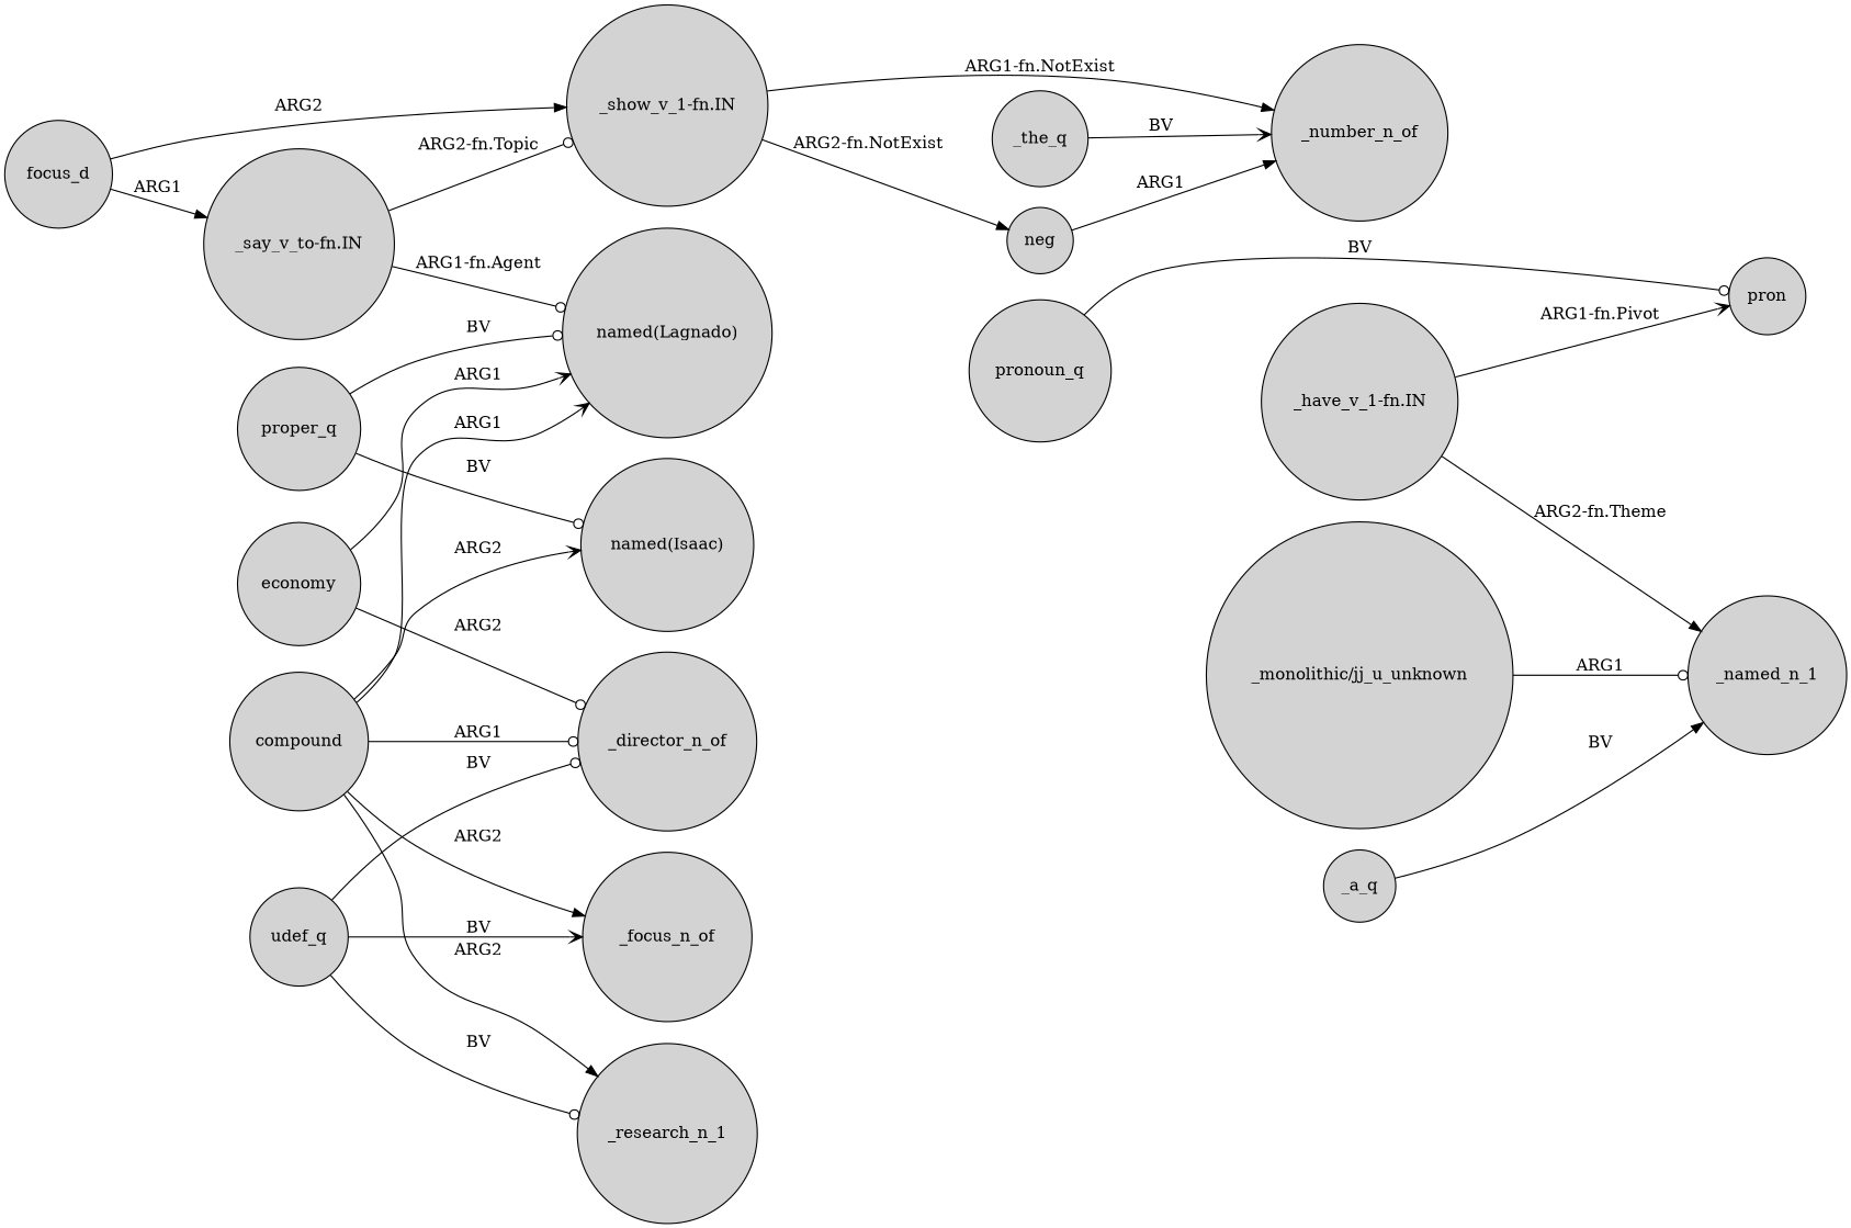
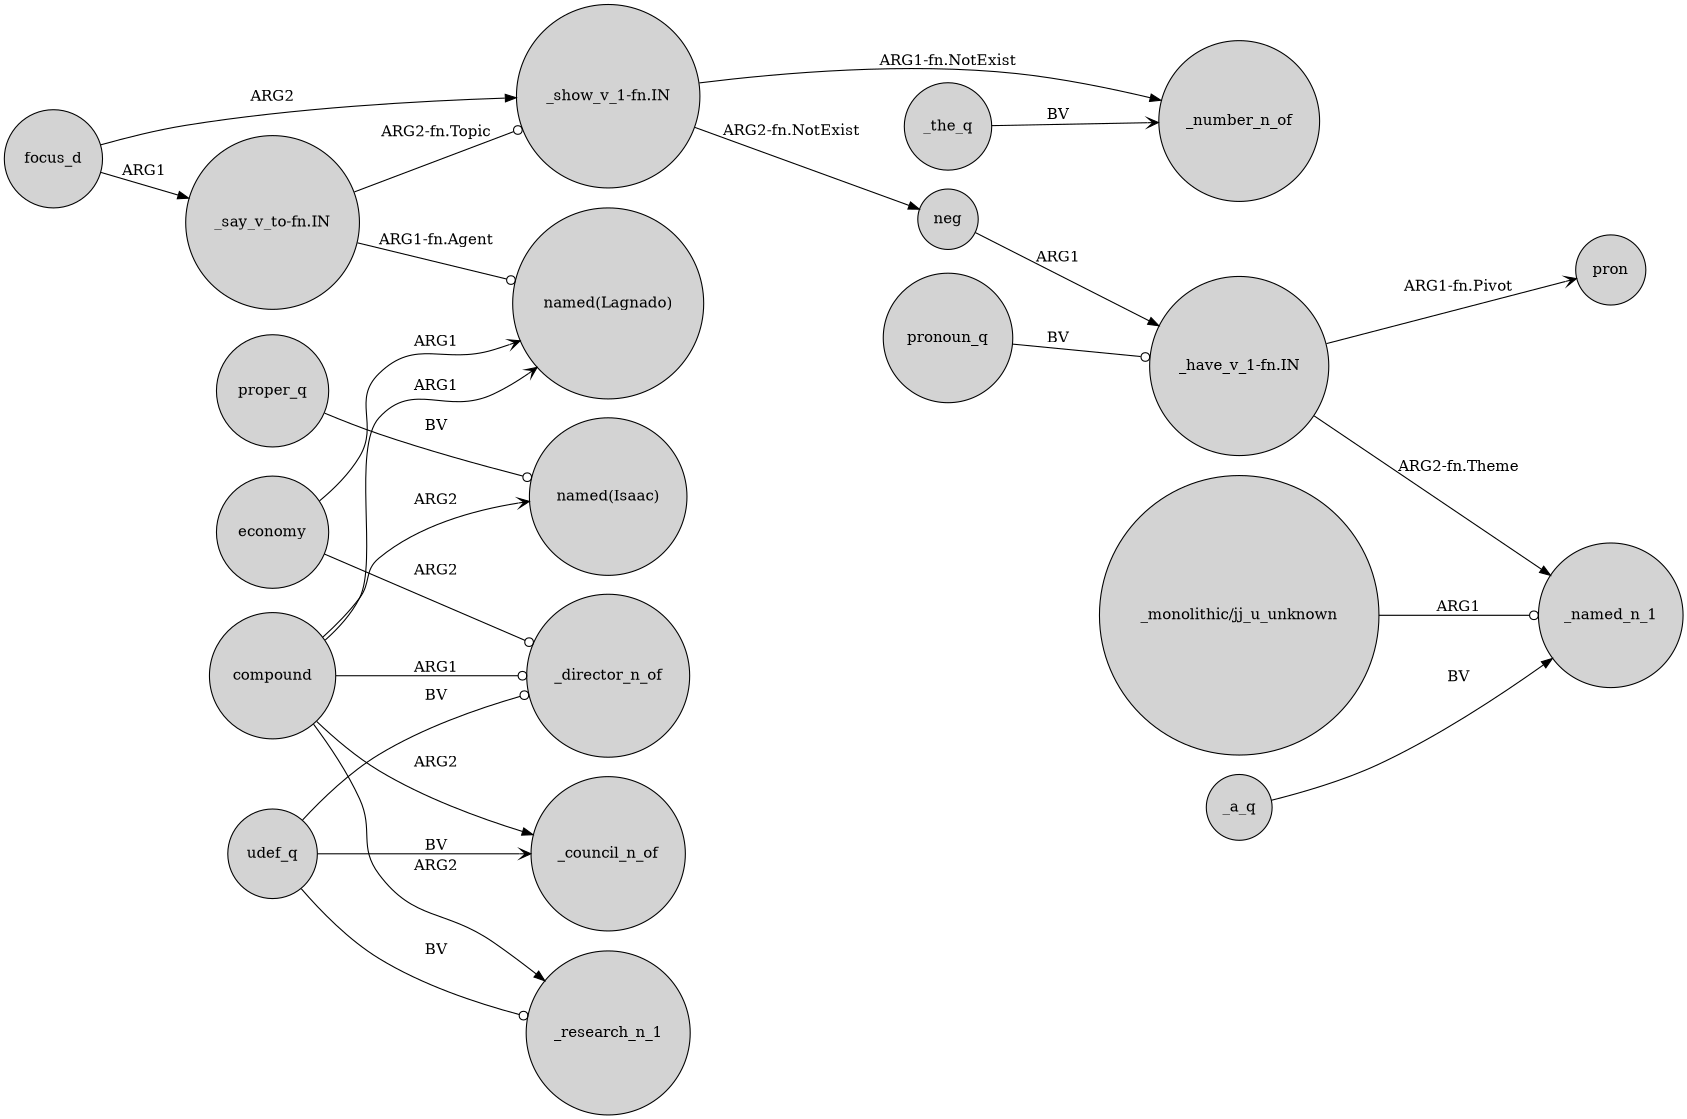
  digraph {
    rankdir=LR
    node [shape=circle style=filled]
    edge [arrowhead=odot]
    "_show_v_1-fn.IN"
    _number_n_of
    neg
    "_have_v_1-fn.IN"
    n5 [label=economy]
    "named(Lagnado)"
    _director_n_of
    compound
-   _council_n_of [label=_focus_n_of]
+   _council_n_of
    "named(Isaac)"
    _research_n_1
    pron
    n13 [label=_named_n_1]
    udef_q
    _the_q
    "_monolithic/jj_u_unknown"
    _a_q
    pronoun_q
    "_say_v_to-fn.IN"
    focus_d
    proper_q
    "_show_v_1-fn.IN" -> _number_n_of [arrowhead=normal label="ARG1-fn.NotExist"]
    "_show_v_1-fn.IN" -> neg [arrowhead=normal label="ARG2-fn.NotExist"]
-   neg -> _number_n_of [arrowhead=normal label=ARG1]
+   neg -> "_have_v_1-fn.IN" [arrowhead=normal label=ARG1]
    "_have_v_1-fn.IN" -> pron [arrowhead=vee label="ARG1-fn.Pivot"]
    "_have_v_1-fn.IN" -> n13 [arrowhead=normal label="ARG2-fn.Theme"]
    n5 -> "named(Lagnado)" [arrowhead=vee label=ARG1]
    n5 -> _director_n_of [label=ARG2]
    compound -> "named(Lagnado)" [arrowhead=vee label=ARG1]
    compound -> _director_n_of [label=ARG1]
    compound -> _council_n_of [arrowhead=normal label=ARG2]
    compound -> "named(Isaac)" [arrowhead=vee label=ARG2]
    compound -> _research_n_1 [arrowhead=normal label=ARG2]
    udef_q -> _director_n_of [label=BV]
    udef_q -> _council_n_of [arrowhead=vee label=BV]
    udef_q -> _research_n_1 [label=BV]
    _the_q -> _number_n_of [arrowhead=vee label=BV]
    "_monolithic/jj_u_unknown" -> n13 [label=ARG1]
    _a_q -> n13 [arrowhead=normal label=BV]
-   pronoun_q -> pron [label=BV]
+   pronoun_q -> "_have_v_1-fn.IN" [label=BV]
    "_say_v_to-fn.IN" -> "_show_v_1-fn.IN" [label="ARG2-fn.Topic"]
    "_say_v_to-fn.IN" -> "named(Lagnado)" [label="ARG1-fn.Agent"]
    focus_d -> "_show_v_1-fn.IN" [arrowhead=normal label=ARG2]
    focus_d -> "_say_v_to-fn.IN" [arrowhead=normal label=ARG1]
-   proper_q -> "named(Lagnado)" [label=BV]
    proper_q -> "named(Isaac)" [label=BV]
  }
